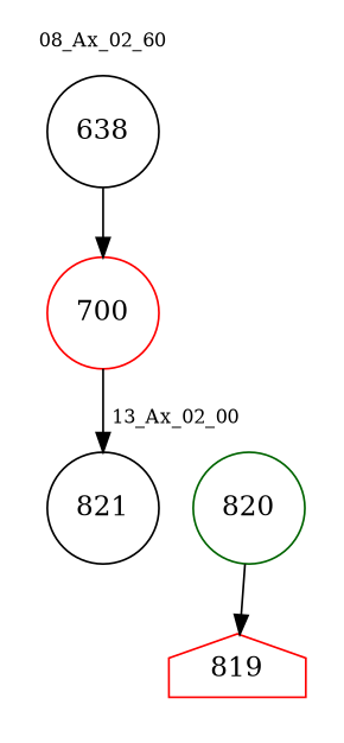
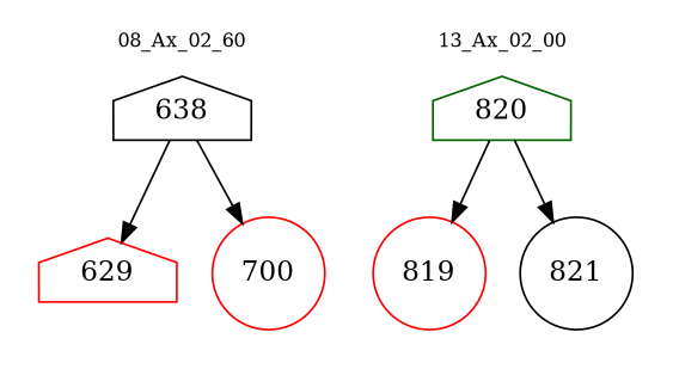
  digraph {
    node [color=red shape=house]
    edge [color=black]
-   n1 [color=black label=638 shape=circle]
+   n1 [color=black label=638]
+   n2 [label=629]
    n3 [label=700 shape=circle]
-   n4 [color=darkgreen label=820 shape=circle]
-   n5 [label=819]
+   n4 [color=darkgreen label=820]
+   n5 [label=819 shape=circle]
    n6 [color=black label=821 shape=circle]
    subgraph cluster_1 {
      color=white
      fontsize=10
      label="08_Ax_02_60"
      n1
+     n2
      n3
    }
    subgraph cluster_2 {
      color=white
      fontsize=10
      label="13_Ax_02_00"
      n4
      n5
      n6
    }
+   n1 -> n2
    n1 -> n3
    n4 -> n5
-   n3 -> n6
+   n4 -> n6
  }
